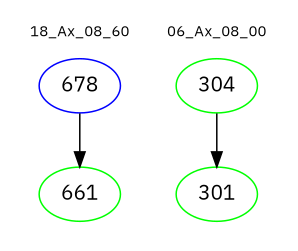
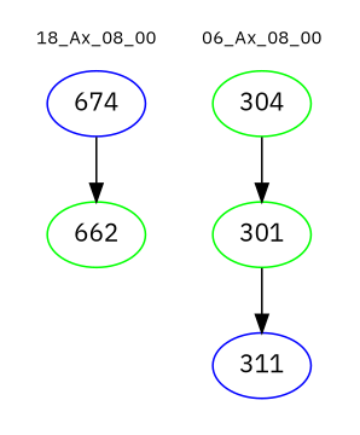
  digraph {
    fontname="IBM Plex Sans"
    node [color=green fontname="IBM Plex Sans"]
    edge [color=black fontname="IBM Plex Sans"]
-   n1 [color=blue label=678]
-   n2 [label=661]
+   n1 [color=blue label=674]
+   n2 [label=662]
    n3 [label=304]
    n4 [label=301]
+   n5 [color=blue label=311]
    subgraph cluster_1 {
      color=white
      fontsize=10
-     label="18_Ax_08_60"
+     label="18_Ax_08_00"
      n1
      n2
    }
    subgraph cluster_2 {
      color=white
      fontsize=10
      label="06_Ax_08_00"
      n3
      n4
+     n5
    }
    n1 -> n2
    n3 -> n4
+   n4 -> n5
  }
